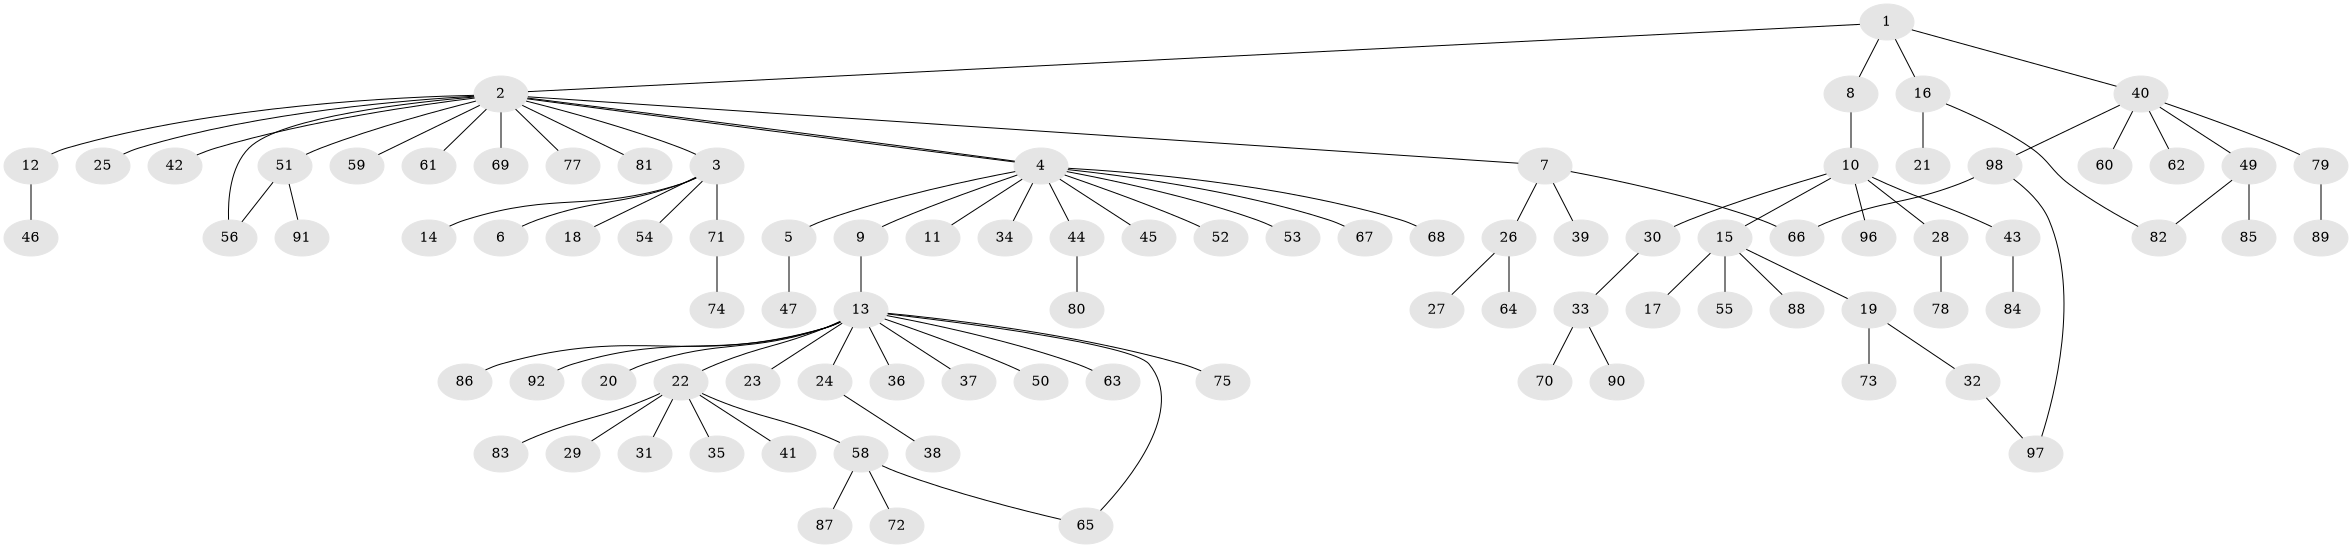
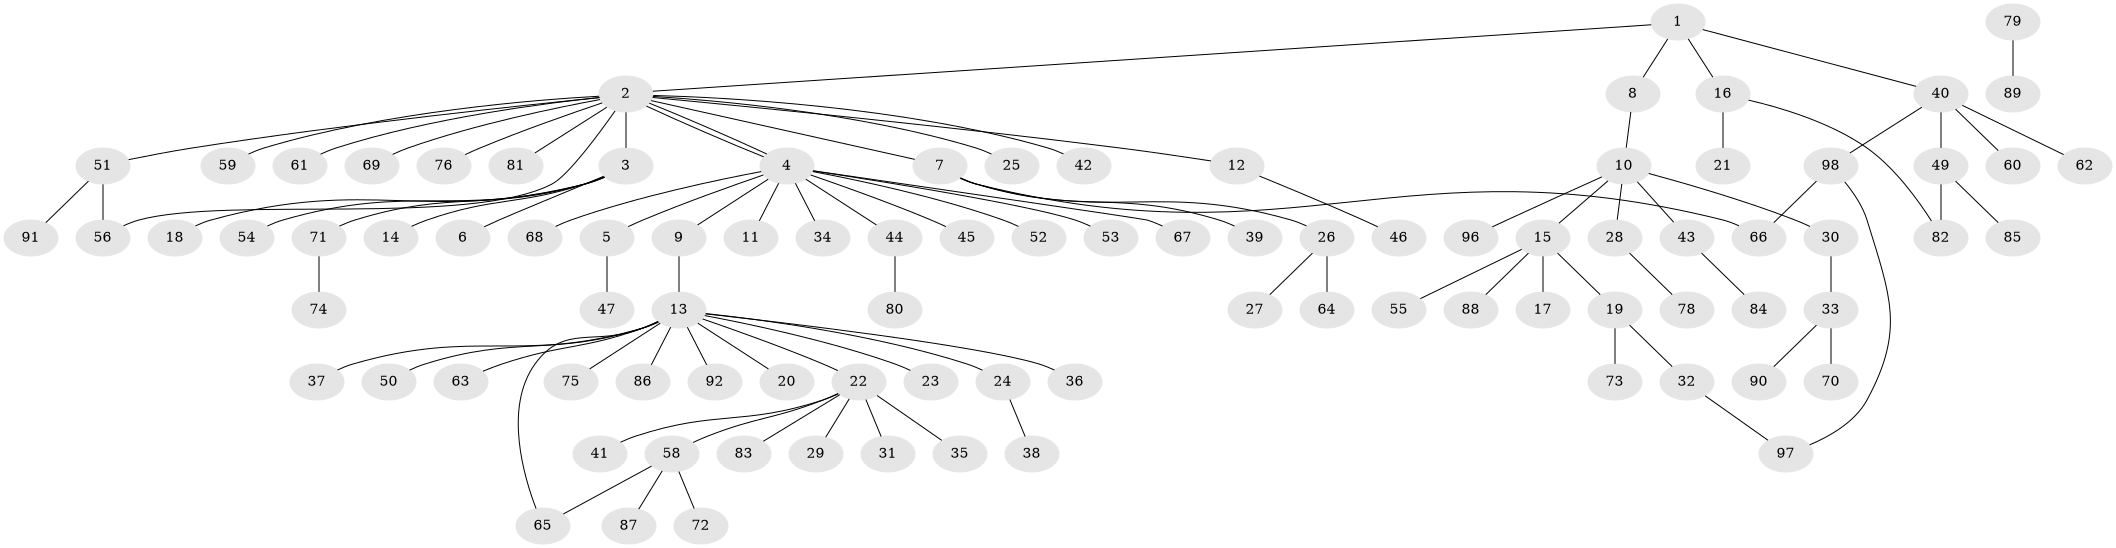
  graph {
    node [color=gray90 style=filled]
    1
    2
    8
    16
    40
    3
    4
    7
    12
    25
    42
    51
    56
    59
    61
    69
-   77
+   77 [label=76]
    81
    10
    21
    82
    n22 [label=98]
    49
    60
    62
    79
    14
    6
    18
    54
    71
    5
    9
    11
    34
    44
    45
    52
    53
    67
    68
    26
    39
    66
    46
    91
    74
    47
    13
    80
    27
    64
    15
    28
    30
    43
    n57 [label=96]
    20
    22
    23
    24
    36
    37
    50
    63
    65
    75
    86
    92
    17
    19
    55
    88
    78
    33
    84
    29
    31
    35
    41
    58
    83
    38
    32
    73
    n86 [label=97]
    72
    87
    70
    90
    85
    89
    1 -- 2
    1 -- 8
    1 -- 16
    1 -- 40
    2 -- 3
    2 -- 4
    2 -- 4
    2 -- 7
    2 -- 12
    2 -- 25
    2 -- 42
    2 -- 51
    2 -- 56
    2 -- 59
    2 -- 61
    2 -- 69
    2 -- 77
    2 -- 81
    8 -- 10
    16 -- 21
    16 -- 82
    40 -- n22
    40 -- 49
    40 -- 60
    40 -- 62
-   40 -- 79
    3 -- 14
    3 -- 6
    3 -- 18
    3 -- 54
    3 -- 71
    4 -- 5
    4 -- 9
    4 -- 11
    4 -- 34
    4 -- 44
    4 -- 45
    4 -- 52
    4 -- 53
    4 -- 67
    4 -- 68
    7 -- 26
    7 -- 39
    7 -- 66
    12 -- 46
    51 -- 56
    51 -- 91
    10 -- 15
    10 -- 28
    10 -- 30
    10 -- 43
    10 -- n57
    n22 -- 66
    n22 -- n86
    49 -- 82
    49 -- 85
    79 -- 89
    71 -- 74
    5 -- 47
    9 -- 13
    44 -- 80
    26 -- 27
    26 -- 64
    13 -- 20
    13 -- 22
    13 -- 23
    13 -- 24
    13 -- 36
    13 -- 37
    13 -- 50
    13 -- 63
    13 -- 65
    13 -- 75
    13 -- 86
    13 -- 92
    15 -- 17
    15 -- 19
    15 -- 55
    15 -- 88
    28 -- 78
    30 -- 33
    43 -- 84
    22 -- 29
    22 -- 31
    22 -- 35
    22 -- 41
    22 -- 58
    22 -- 83
    24 -- 38
    19 -- 32
    19 -- 73
    33 -- 70
    33 -- 90
    58 -- 65
    58 -- 72
    58 -- 87
    32 -- n86
  }
